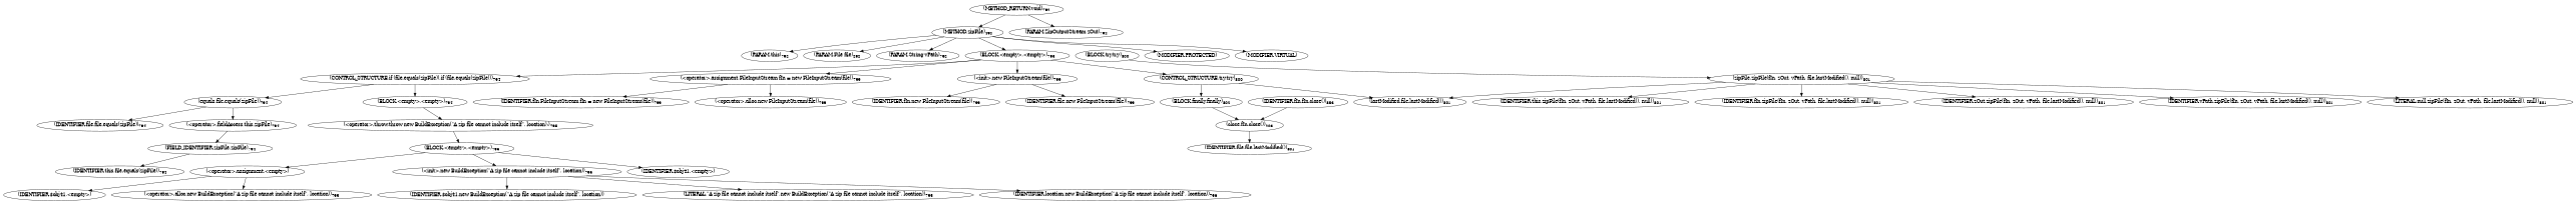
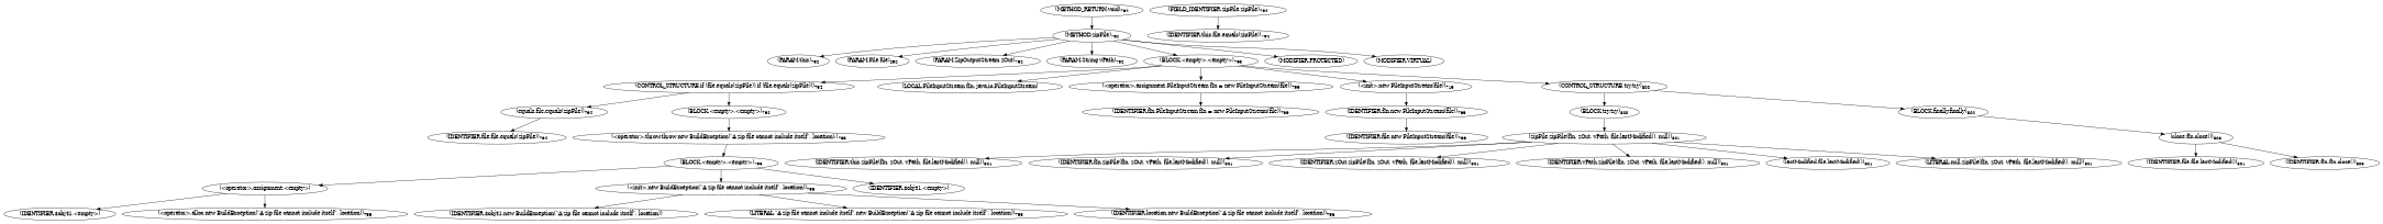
  digraph {
-   n1 [label=<(METHOD,zipFile)<SUB>492</SUB>>]
+   n1 [label=<(METHOD,zipFile)<SUB>792</SUB>>]
    n2 [label=<(PARAM,this)<SUB>792</SUB>>]
    n3 [label=<(PARAM,File file)<SUB>292</SUB>>]
    n4 [label=<(PARAM,ZipOutputStream zOut)<SUB>792</SUB>>]
    n5 [label=<(PARAM,String vPath)<SUB>792</SUB>>]
    n6 [label=<(BLOCK,&lt;empty&gt;,&lt;empty&gt;)<SUB>793</SUB>>]
    n7 [label=<(MODIFIER,PROTECTED)>]
    n8 [label=<(MODIFIER,VIRTUAL)>]
    n9 [label=<(CONTROL_STRUCTURE,if (file.equals(zipFile)),if (file.equals(zipFile)))<SUB>794</SUB>>]
+   n10 [label=<(LOCAL,FileInputStream fIn: java.io.FileInputStream)>]
    n11 [label=<(&lt;operator&gt;.assignment,FileInputStream fIn = new FileInputStream(file))<SUB>799</SUB>>]
-   n12 [label=<(&lt;init&gt;,new FileInputStream(file))<SUB>799</SUB>>]
+   n12 [label=<(&lt;init&gt;,new FileInputStream(file))<SUB>719</SUB>>]
    n13 [label=<(CONTROL_STRUCTURE,try,try)<SUB>800</SUB>>]
    n14 [label=<(METHOD_RETURN,void)<SUB>792</SUB>>]
    n15 [label=<(equals,file.equals(zipFile))<SUB>794</SUB>>]
    n16 [label=<(BLOCK,&lt;empty&gt;,&lt;empty&gt;)<SUB>794</SUB>>]
    n17 [label=<(IDENTIFIER,fIn,FileInputStream fIn = new FileInputStream(file))<SUB>799</SUB>>]
-   n18 [label=<(&lt;operator&gt;.alloc,new FileInputStream(file))<SUB>799</SUB>>]
    n19 [label=<(IDENTIFIER,fIn,new FileInputStream(file))<SUB>799</SUB>>]
    n20 [label=<(IDENTIFIER,file,new FileInputStream(file))<SUB>799</SUB>>]
    n21 [label=<(BLOCK,try,try)<SUB>800</SUB>>]
    n22 [label=<(BLOCK,finally,finally)<SUB>802</SUB>>]
    n23 [label=<(IDENTIFIER,file,file.equals(zipFile))<SUB>794</SUB>>]
-   n24 [label=<(&lt;operator&gt;.fieldAccess,this.zipFile)<SUB>794</SUB>>]
    n25 [label=<(&lt;operator&gt;.throw,throw new BuildException(&quot;A zip file cannot include itself&quot;, location);)<SUB>795</SUB>>]
    n26 [label=<(FIELD_IDENTIFIER,zipFile,zipFile)<SUB>794</SUB>>]
    n27 [label=<(IDENTIFIER,this,file.equals(zipFile))<SUB>794</SUB>>]
    n28 [label=<(BLOCK,&lt;empty&gt;,&lt;empty&gt;)<SUB>795</SUB>>]
    n29 [label=<(&lt;operator&gt;.assignment,&lt;empty&gt;)>]
    n30 [label=<(&lt;init&gt;,new BuildException(&quot;A zip file cannot include itself&quot;, location))<SUB>795</SUB>>]
    n31 [label=<(IDENTIFIER,$obj41,&lt;empty&gt;)>]
    n32 [label=<(IDENTIFIER,$obj41,&lt;empty&gt;)>]
    n33 [label=<(&lt;operator&gt;.alloc,new BuildException(&quot;A zip file cannot include itself&quot;, location))<SUB>795</SUB>>]
    n34 [label=<(IDENTIFIER,$obj41,new BuildException(&quot;A zip file cannot include itself&quot;, location))>]
    n35 [label=<(LITERAL,&quot;A zip file cannot include itself&quot;,new BuildException(&quot;A zip file cannot include itself&quot;, location))<SUB>795</SUB>>]
    n36 [label=<(IDENTIFIER,location,new BuildException(&quot;A zip file cannot include itself&quot;, location))<SUB>796</SUB>>]
    n37 [label=<(zipFile,zipFile(fIn, zOut, vPath, file.lastModified(), null))<SUB>801</SUB>>]
-   n38 [label=<(close,fIn.close())<SUB>203</SUB>>]
+   n38 [label=<(close,fIn.close())<SUB>803</SUB>>]
    n39 [label=<(IDENTIFIER,this,zipFile(fIn, zOut, vPath, file.lastModified(), null))<SUB>801</SUB>>]
    n40 [label=<(IDENTIFIER,fIn,zipFile(fIn, zOut, vPath, file.lastModified(), null))<SUB>801</SUB>>]
    n41 [label=<(IDENTIFIER,zOut,zipFile(fIn, zOut, vPath, file.lastModified(), null))<SUB>801</SUB>>]
    n42 [label=<(IDENTIFIER,vPath,zipFile(fIn, zOut, vPath, file.lastModified(), null))<SUB>801</SUB>>]
    n43 [label=<(lastModified,file.lastModified())<SUB>801</SUB>>]
    n44 [label=<(LITERAL,null,zipFile(fIn, zOut, vPath, file.lastModified(), null))<SUB>801</SUB>>]
    n45 [label=<(IDENTIFIER,file,file.lastModified())<SUB>801</SUB>>]
-   n46 [label=<(IDENTIFIER,fIn,fIn.close())<SUB>853</SUB>>]
+   n46 [label=<(IDENTIFIER,fIn,fIn.close())<SUB>803</SUB>>]
    n1 -> n2
    n1 -> n3
-   n14 -> n4
+   n1 -> n4
    n1 -> n5
    n1 -> n6
    n1 -> n7
    n1 -> n8
    n6 -> n9
+   n6 -> n10
    n6 -> n11
    n6 -> n12
    n6 -> n13
    n9 -> n15
    n9 -> n16
    n11 -> n17
-   n11 -> n18
    n12 -> n19
-   n12 -> n20
-   n13 -> n43
+   n19 -> n20
+   n13 -> n21
    n13 -> n22
    n14 -> n1
    n15 -> n23
-   n15 -> n24
    n16 -> n25
    n21 -> n37
    n22 -> n38
-   n24 -> n26
    n25 -> n28
    n26 -> n27
    n28 -> n29
    n28 -> n30
    n28 -> n31
    n29 -> n32
    n29 -> n33
    n30 -> n34
    n30 -> n35
    n30 -> n36
    n37 -> n39
    n37 -> n40
    n37 -> n41
    n37 -> n42
    n37 -> n43
    n37 -> n44
    n38 -> n45
-   n46 -> n38
+   n38 -> n46
  }
